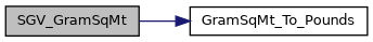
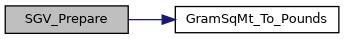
  digraph {
    rankdir=LR
    node [color=black fontname=Helvetica fontsize=10 shape=record style=filled]
-   n1 [fillcolor=grey75 fontcolor=black height=0.2 label=SGV_GramSqMt width=0.4]
+   n1 [fillcolor=grey75 fontcolor=black height=0.2 label=SGV_Prepare width=0.4]
    n2 [fillcolor=white height=0.2 label=GramSqMt_To_Pounds width=0.4]
    n1 -> n2 [color=midnightblue fontname=Helvetica fontsize=10 labelfontname=Helvetica labelfontsize=10 style=solid]
  }
